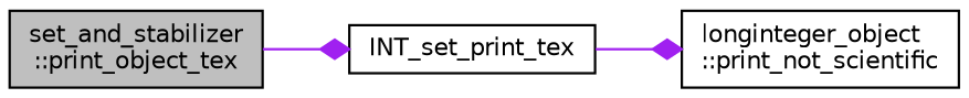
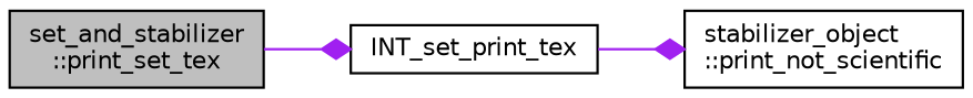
  digraph {
    rankdir=LR
    node [color=black fillcolor=white fontname=Helvetica fontsize=10 shape=record style=filled]
    edge [arrowhead=diamond color=purple fontname=Helvetica fontsize=10 labelfontname=Helvetica labelfontsize=10 style=solid]
-   n1 [fillcolor=grey75 fontcolor=black height=0.2 label="set_and_stabilizer\l::print_object_tex" width=0.4]
+   n1 [fillcolor=grey75 fontcolor=black height=0.2 label="set_and_stabilizer\l::print_set_tex" width=0.4]
    n2 [height=0.2 label=INT_set_print_tex width=0.4]
-   n3 [height=0.2 label="longinteger_object\l::print_not_scientific" width=0.4]
+   n3 [height=0.2 label="stabilizer_object\l::print_not_scientific" width=0.4]
    n1 -> n2
    n2 -> n3
  }
